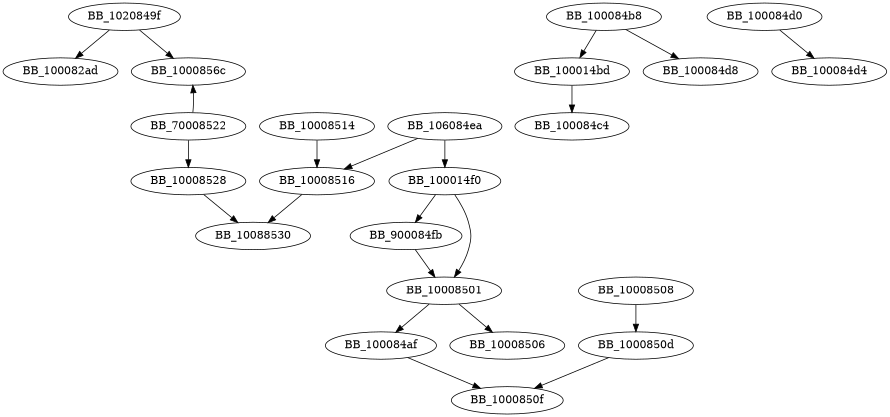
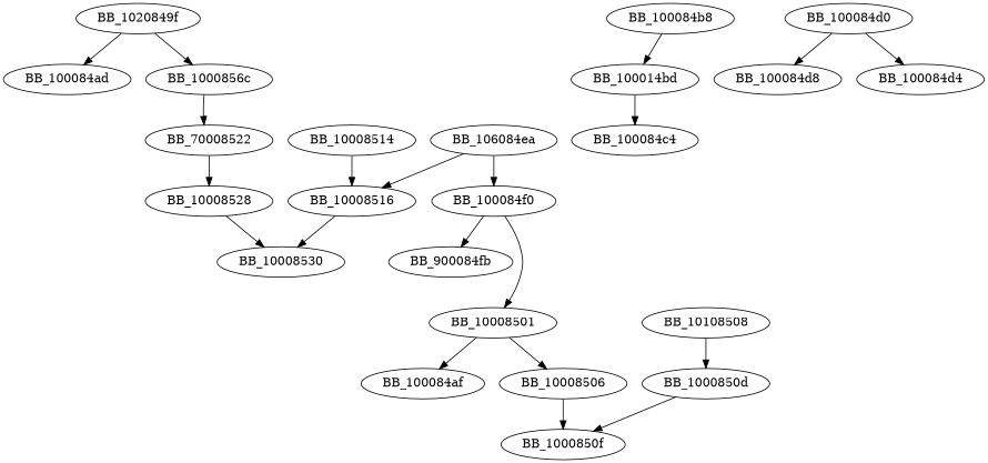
  digraph {
    n1 [label=BB_1020849f]
-   BB_100084ad [label=BB_100082ad]
+   BB_100084ad
    n3 [label=BB_1000856c]
    n4 [label=BB_70008522]
    BB_10008528
    n6 [label=BB_100014bd]
    BB_100084b8
    BB_100084d0
    BB_100084d4
    BB_100084d8
    BB_100084c4
    n12 [label=BB_106084ea]
-   BB_100084f0 [label=BB_100014f0]
+   BB_100084f0
    BB_10008516
    n15 [label=BB_900084fb]
    BB_10008501
-   BB_10008530 [label=BB_10088530]
-   BB_10008508
+   BB_10008530
+   BB_10008508 [label=BB_10108508]
    BB_1000850d
    BB_100084af
    BB_10008506
    BB_1000850f
    BB_10008514
    n1 -> BB_100084ad
    n1 -> n3
-   n4 -> n3
+   n3 -> n4
    n4 -> BB_10008528
    BB_10008528 -> BB_10008530
    n6 -> BB_100084c4
    BB_100084b8 -> n6
    BB_100084d0 -> BB_100084d4
-   BB_100084b8 -> BB_100084d8
+   BB_100084d0 -> BB_100084d8
    n12 -> BB_100084f0
    n12 -> BB_10008516
    BB_100084f0 -> n15
    BB_100084f0 -> BB_10008501
    BB_10008516 -> BB_10008530
-   n15 -> BB_10008501
    BB_10008501 -> BB_100084af
    BB_10008501 -> BB_10008506
    BB_10008508 -> BB_1000850d
    BB_1000850d -> BB_1000850f
-   BB_100084af -> BB_1000850f
+   BB_10008506 -> BB_1000850f
    BB_10008514 -> BB_10008516
  }
